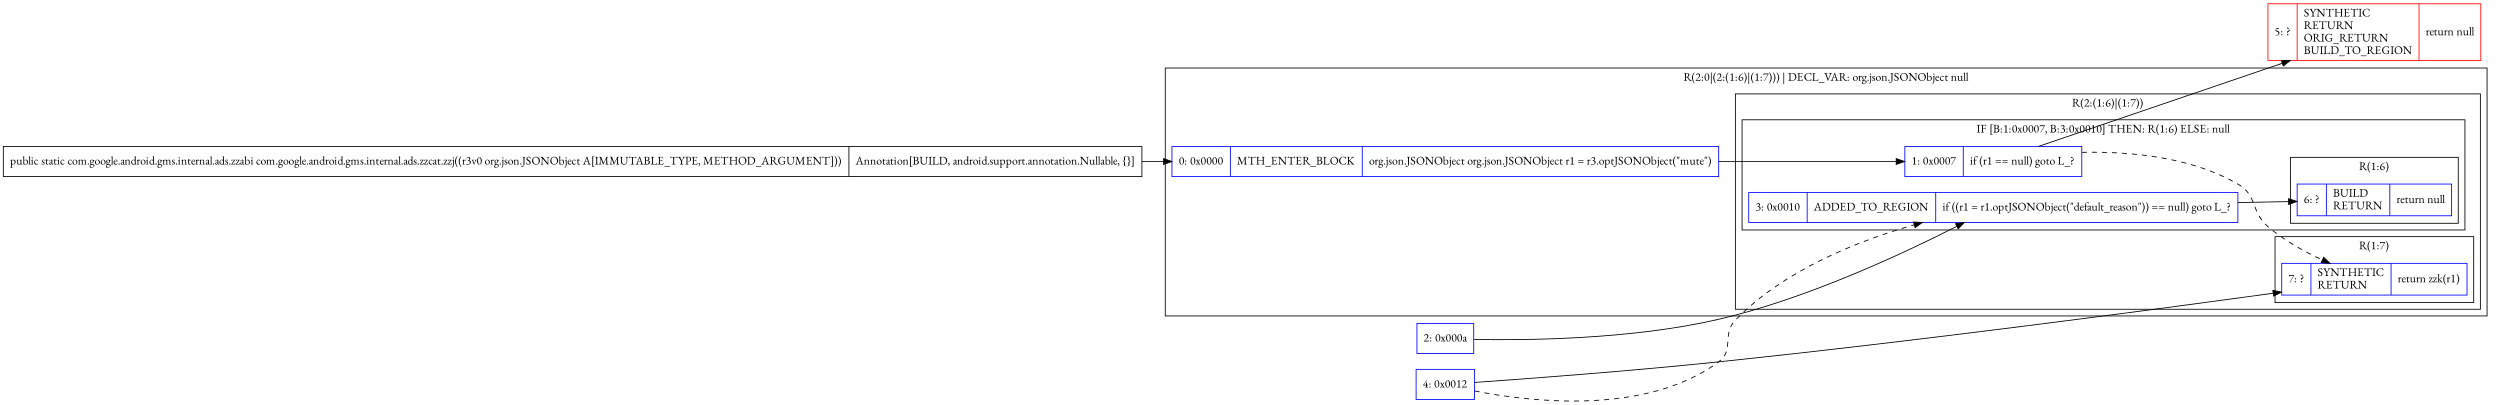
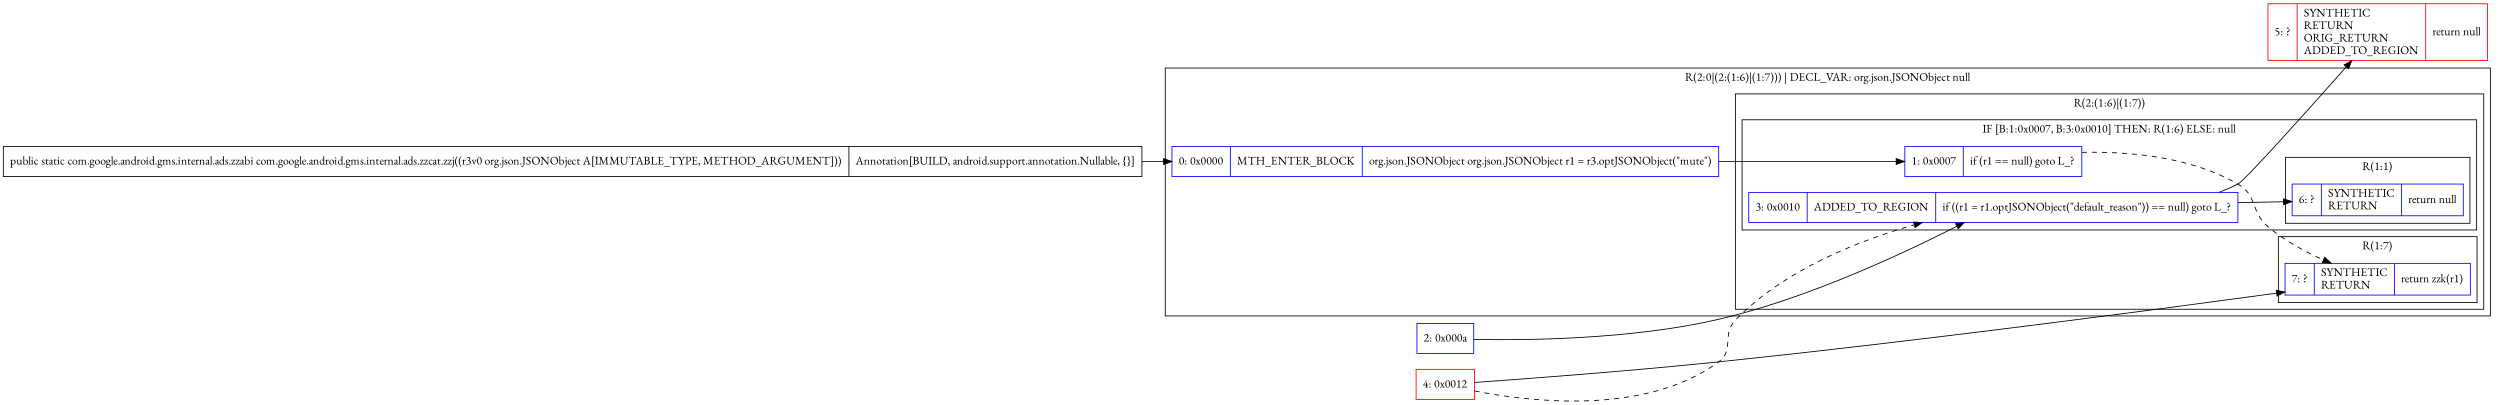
  digraph {
    fontname="EB Garamond"
    rankdir=LR
    node [color=blue fontname="EB Garamond" shape=record]
    edge [fontname="EB Garamond"]
-   n1 [label="{6\:\ ?|BUILD\lRETURN\l|return null\l}"]
+   n1 [label="{6\:\ ?|SYNTHETIC\lRETURN\l|return null\l}"]
    n2 [label="{1\:\ 0x0007|if (r1 == null) goto L_?\l}"]
    n3 [label="{3\:\ 0x0010|ADDED_TO_REGION\l|if ((r1 = r1.optJSONObject(\"default_reason\")) == null) goto L_?\l}"]
    n4 [label="{7\:\ ?|SYNTHETIC\lRETURN\l|return zzk(r1)\l}"]
    n5 [label="{0\:\ 0x0000|MTH_ENTER_BLOCK\l|org.json.JSONObject org.json.JSONObject r1 = r3.optJSONObject(\"mute\")\l}"]
-   n6 [color=red label="{5\:\ ?|SYNTHETIC\lRETURN\lORIG_RETURN\lBUILD_TO_REGION\l|return null\l}"]
+   n6 [color=red label="{5\:\ ?|SYNTHETIC\lRETURN\lORIG_RETURN\lADDED_TO_REGION\l|return null\l}"]
    n7 [label="{2\:\ 0x000a}"]
-   n8 [label="{4\:\ 0x0012}"]
+   n8 [color=red label="{4\:\ 0x0012}"]
    n9 [label="{public static com.google.android.gms.internal.ads.zzabi com.google.android.gms.internal.ads.zzcat.zzj((r3v0 org.json.JSONObject A[IMMUTABLE_TYPE, METHOD_ARGUMENT]))  | Annotation[BUILD, android.support.annotation.Nullable, \{\}]\l}" color=""]
    subgraph cluster_1 {
      label="R(2:0|(2:(1:6)|(1:7))) | DECL_VAR: org.json.JSONObject null\l"
      n5
      subgraph cluster_2 {
        label="R(2:(1:6)|(1:7))"
        subgraph cluster_3 {
          label="IF [B:1:0x0007, B:3:0x0010] THEN: R(1:6) ELSE: null"
          n2
          n3
          subgraph cluster_4 {
-           label="R(1:6)"
+           label="R(1:1)"
            n1
          }
        }
        subgraph cluster_5 {
          label="R(1:7)"
          n4
        }
      }
    }
    n2 -> n4 [style=dashed]
-   n2 -> n6
+   n3 -> n6
    n3 -> n1
    n5 -> n2
    n7 -> n3
    n8 -> n3 [style=dashed]
    n8 -> n4
    n9 -> n5
  }
